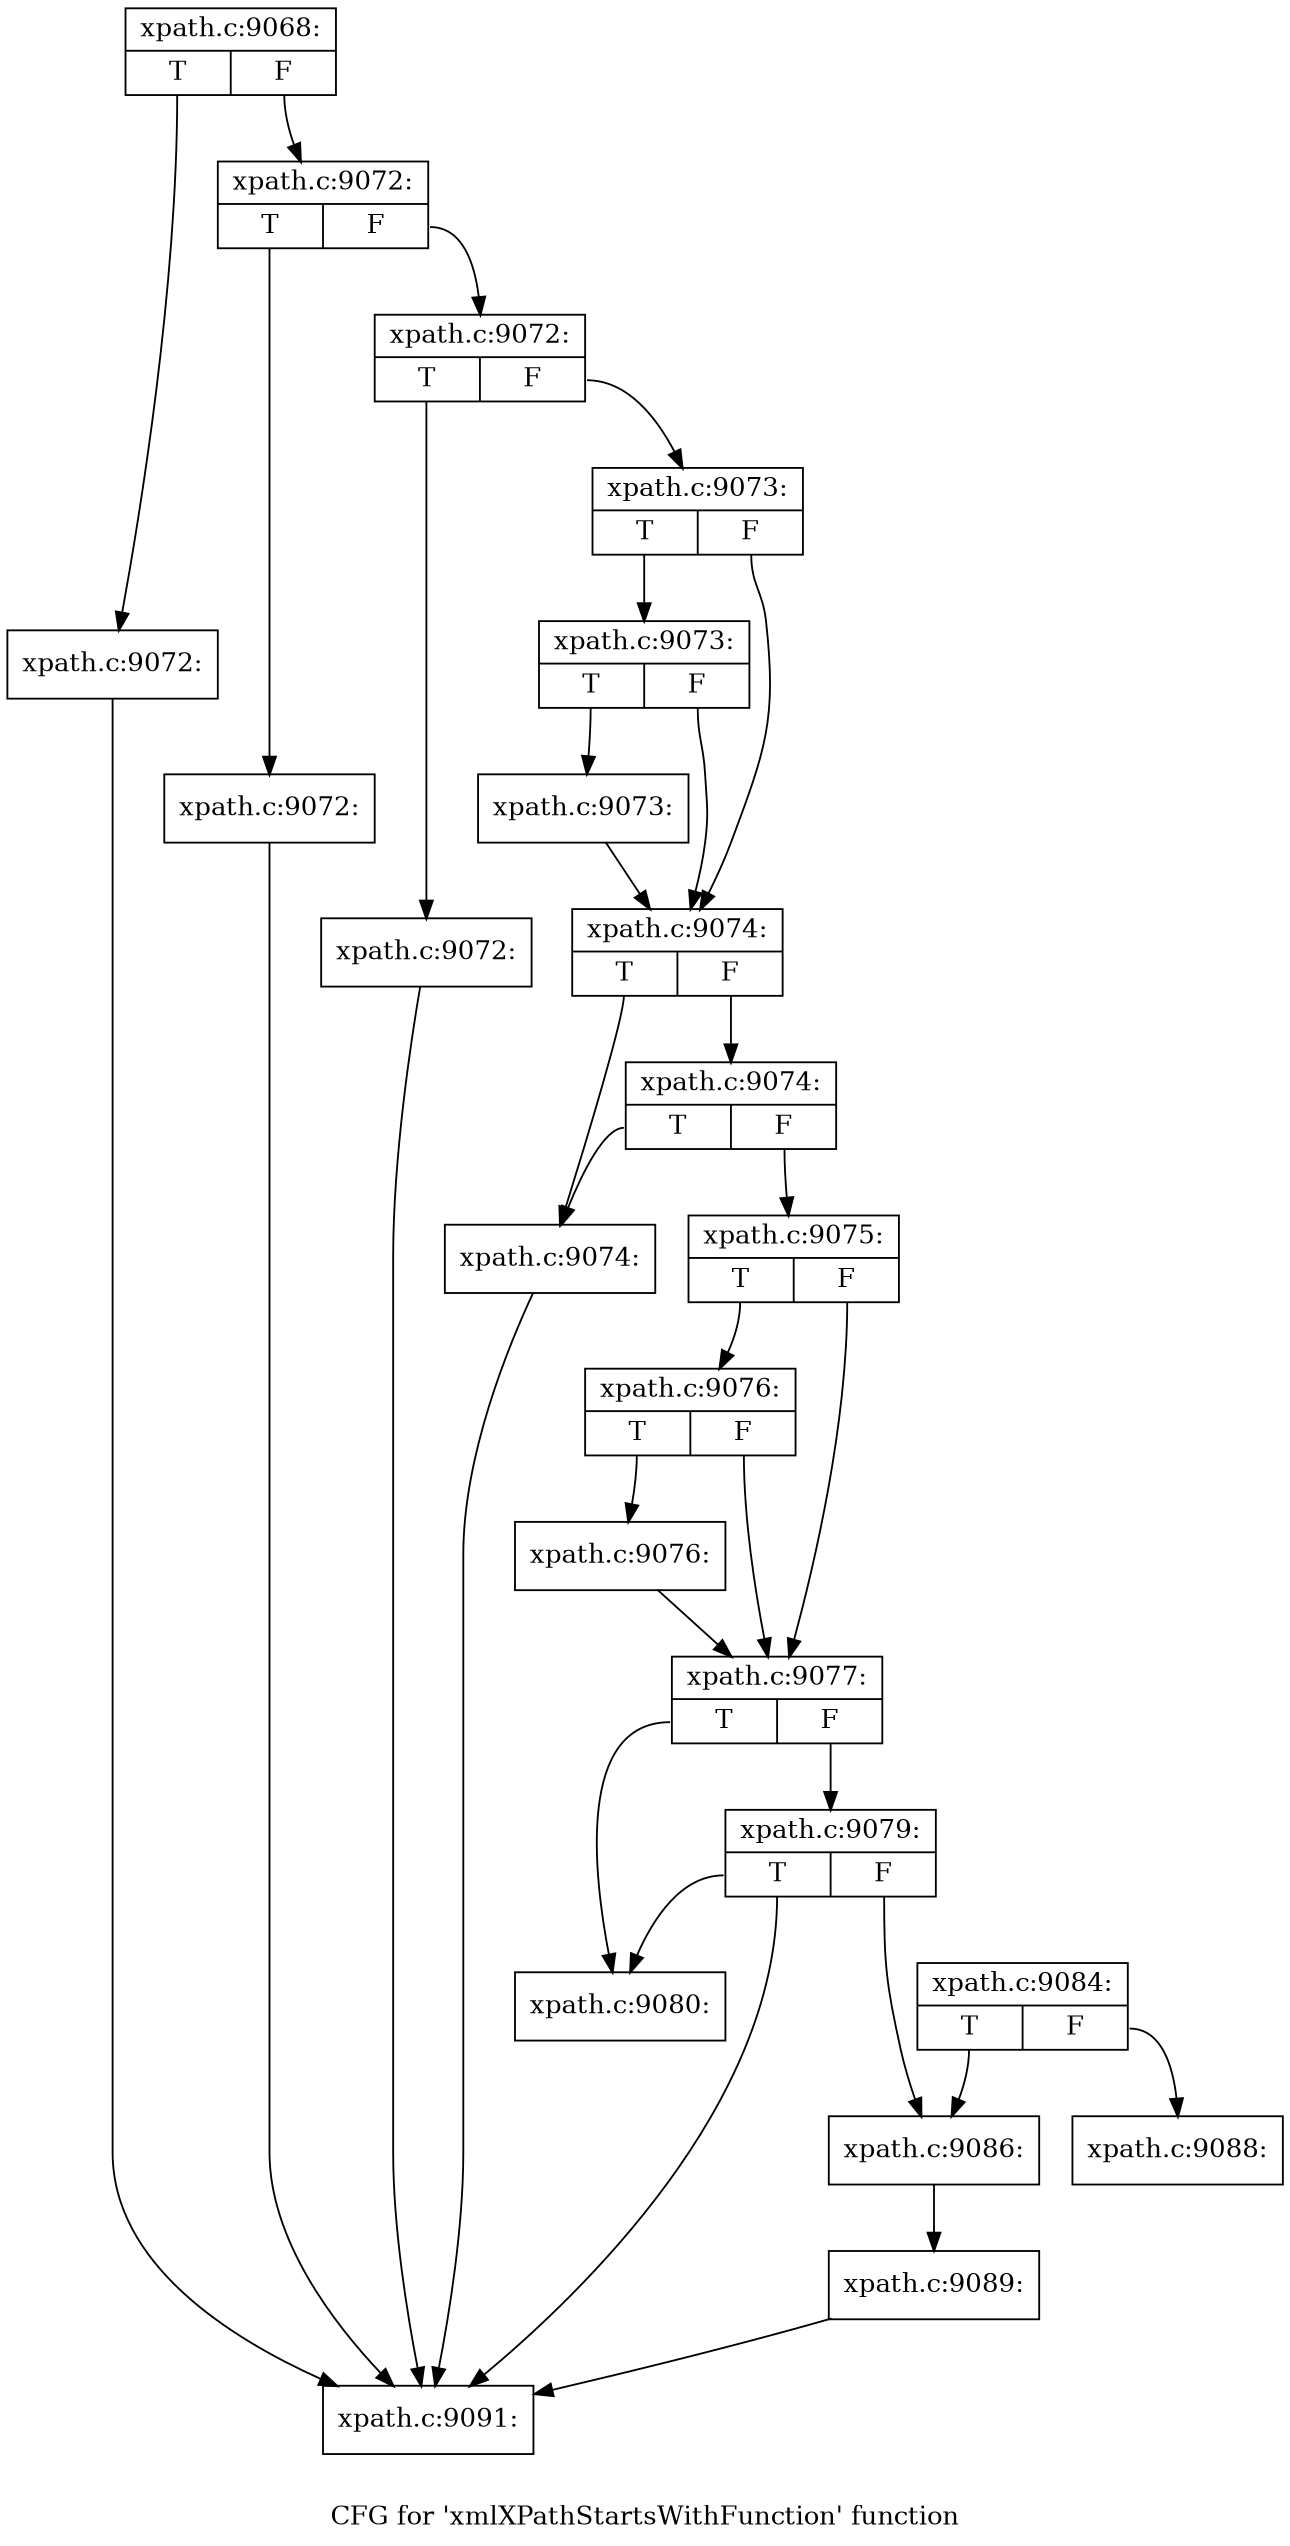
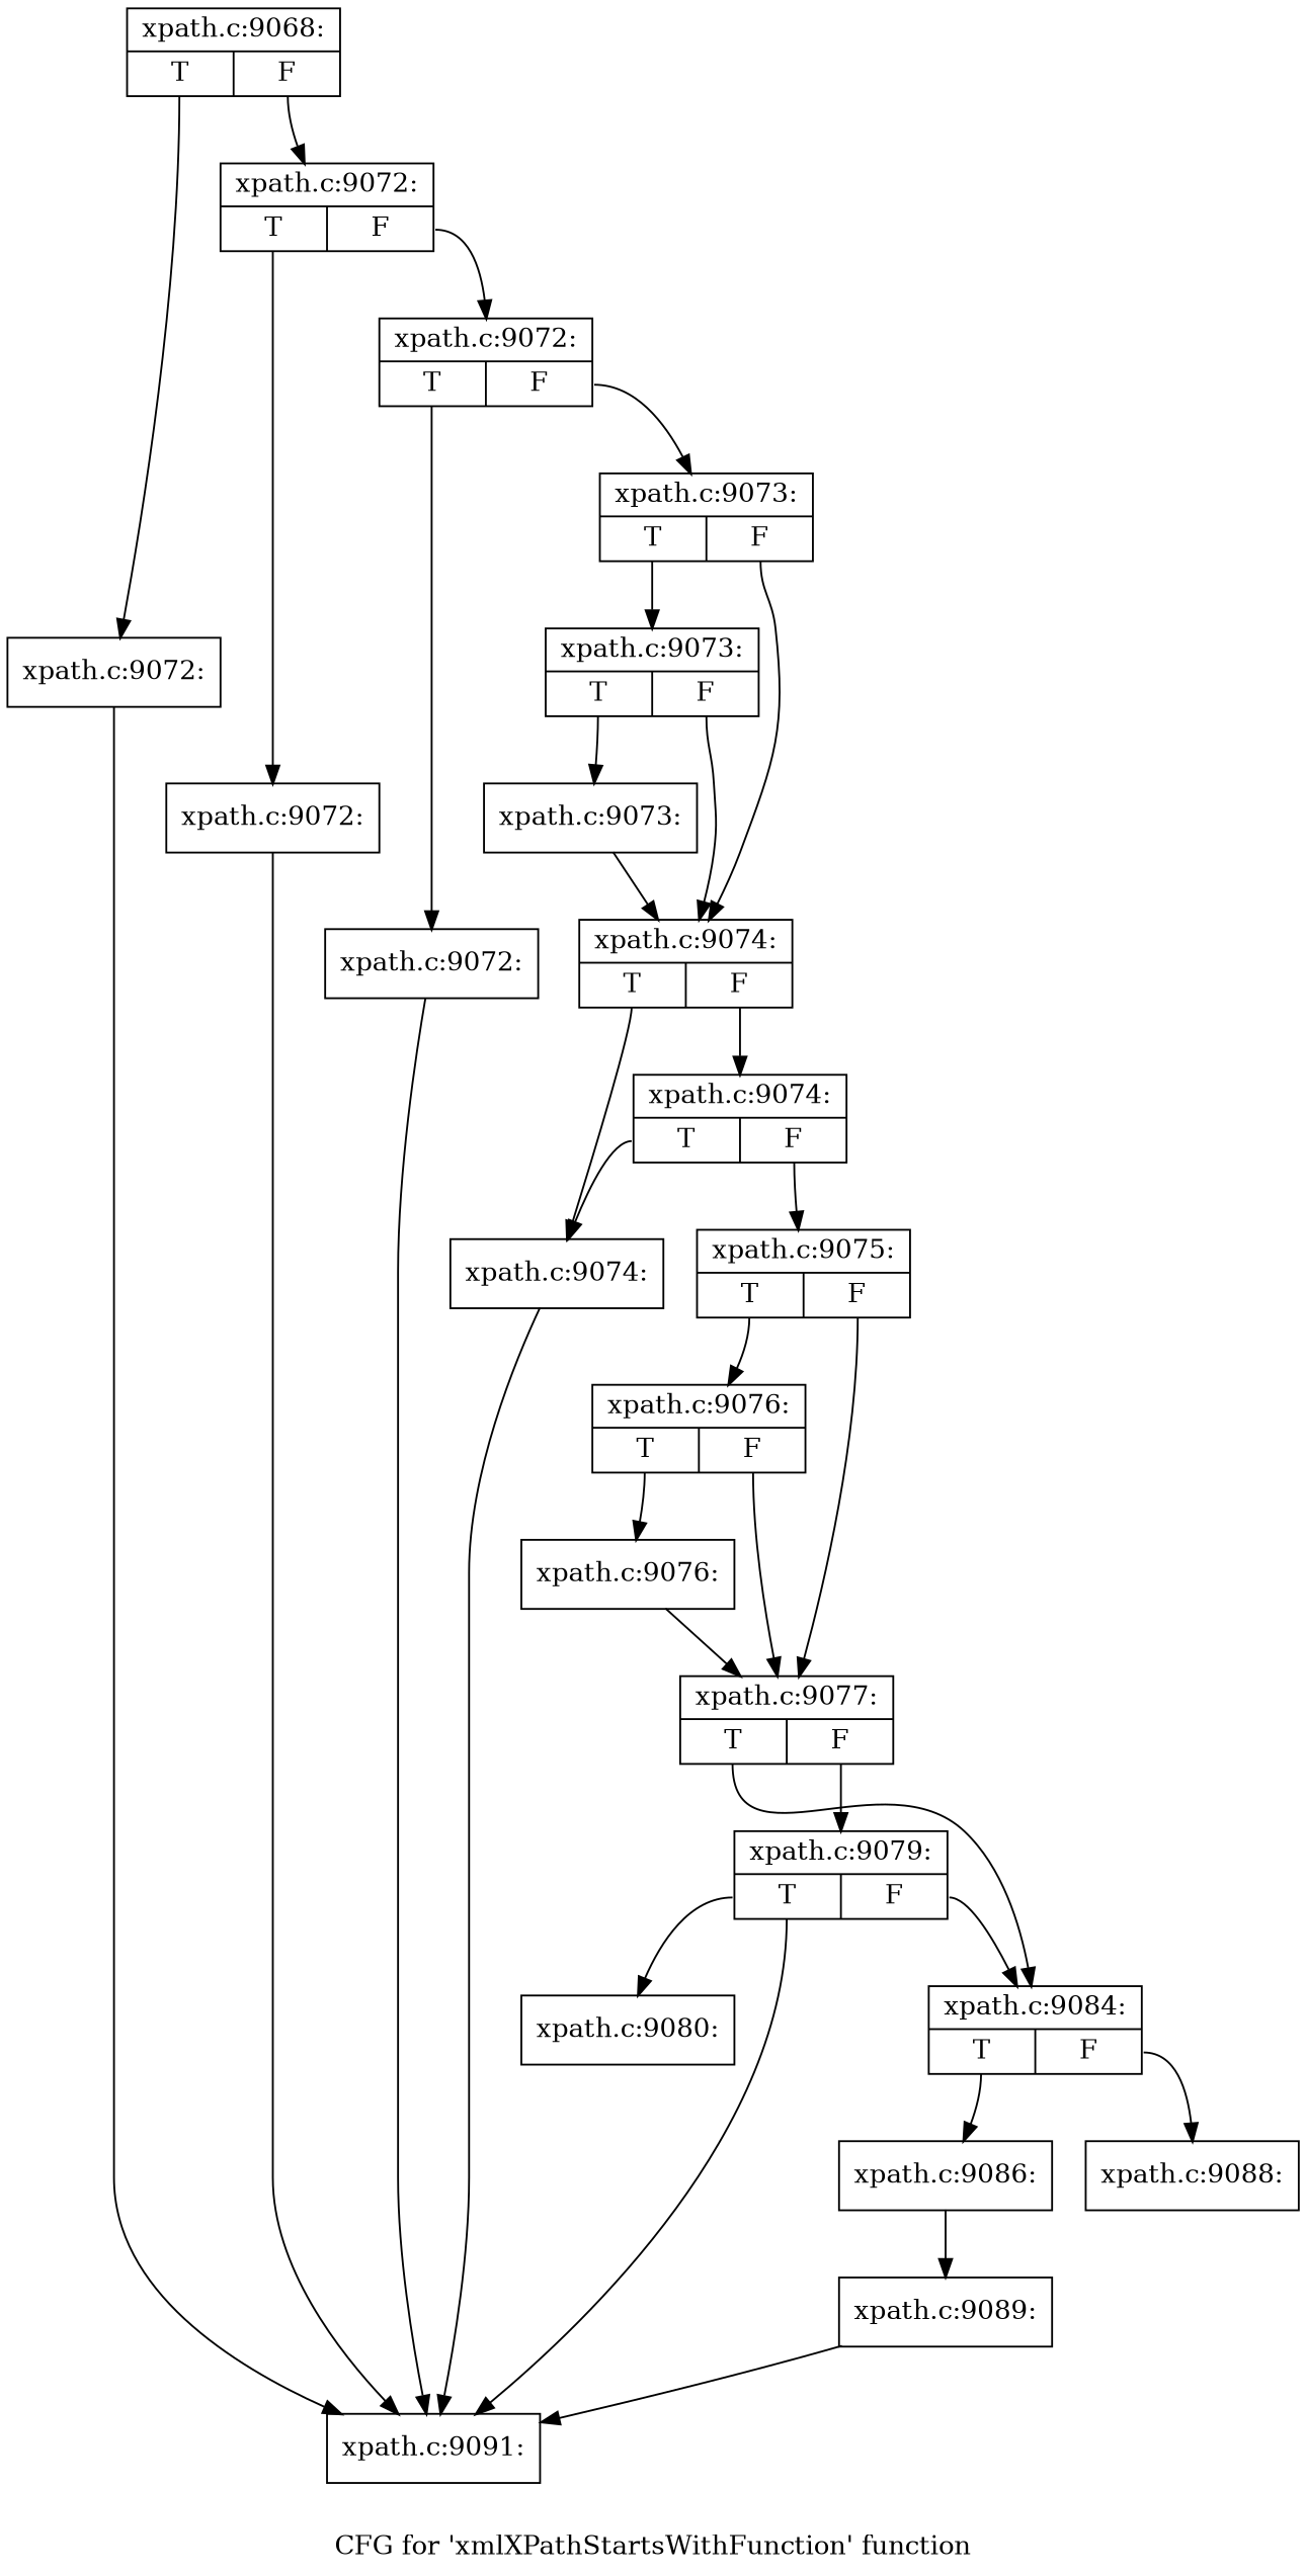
  digraph {
    label="CFG for 'xmlXPathStartsWithFunction' function"
    node [shape=record]
    edge [tailport=s0]
    n1 [label="{xpath.c:9068:|{<s0>T|<s1>F}}"]
    n2 [label="{xpath.c:9072:}"]
    n3 [label="{xpath.c:9072:|{<s0>T|<s1>F}}"]
    n4 [label="{xpath.c:9091:}"]
    n5 [label="{xpath.c:9072:}"]
    n6 [label="{xpath.c:9072:|{<s0>T|<s1>F}}"]
    n7 [label="{xpath.c:9072:}"]
    n8 [label="{xpath.c:9073:|{<s0>T|<s1>F}}"]
    n9 [label="{xpath.c:9073:|{<s0>T|<s1>F}}"]
    n10 [label="{xpath.c:9074:|{<s0>T|<s1>F}}"]
    n11 [label="{xpath.c:9073:}"]
    n12 [label="{xpath.c:9074:}"]
    n13 [label="{xpath.c:9074:|{<s0>T|<s1>F}}"]
    n14 [label="{xpath.c:9075:|{<s0>T|<s1>F}}"]
    n15 [label="{xpath.c:9076:|{<s0>T|<s1>F}}"]
    n16 [label="{xpath.c:9077:|{<s0>T|<s1>F}}"]
    n17 [label="{xpath.c:9076:}"]
    n18 [label="{xpath.c:9080:}"]
    n19 [label="{xpath.c:9079:|{<s0>T|<s1>F}}"]
    n20 [label="{xpath.c:9084:|{<s0>T|<s1>F}}"]
    n21 [label="{xpath.c:9086:}"]
    n22 [label="{xpath.c:9088:}"]
    n23 [label="{xpath.c:9089:}"]
    n1 -> n2
    n1 -> n3 [tailport=s1]
    n2 -> n4
    n3 -> n5
    n3 -> n6 [tailport=s1]
    n5 -> n4
    n6 -> n7
    n6 -> n8 [tailport=s1]
    n7 -> n4
    n8 -> n9
    n8 -> n10 [tailport=s1]
    n9 -> n10 [tailport=s1]
    n9 -> n11
    n10 -> n12
    n10 -> n13 [tailport=s1]
    n11 -> n10
    n12 -> n4
    n13 -> n12
    n13 -> n14 [tailport=s1]
    n14 -> n15
    n14 -> n16 [tailport=s1]
    n15 -> n16 [tailport=s1]
    n15 -> n17
-   n16 -> n18
+   n16 -> n20
    n16 -> n19 [tailport=s1]
    n17 -> n16
    n19 -> n4
    n19 -> n18
-   n19 -> n21 [tailport=s1]
+   n19 -> n20 [tailport=s1]
    n20 -> n21
    n20 -> n22 [tailport=s1]
    n21 -> n23
    n23 -> n4
  }
